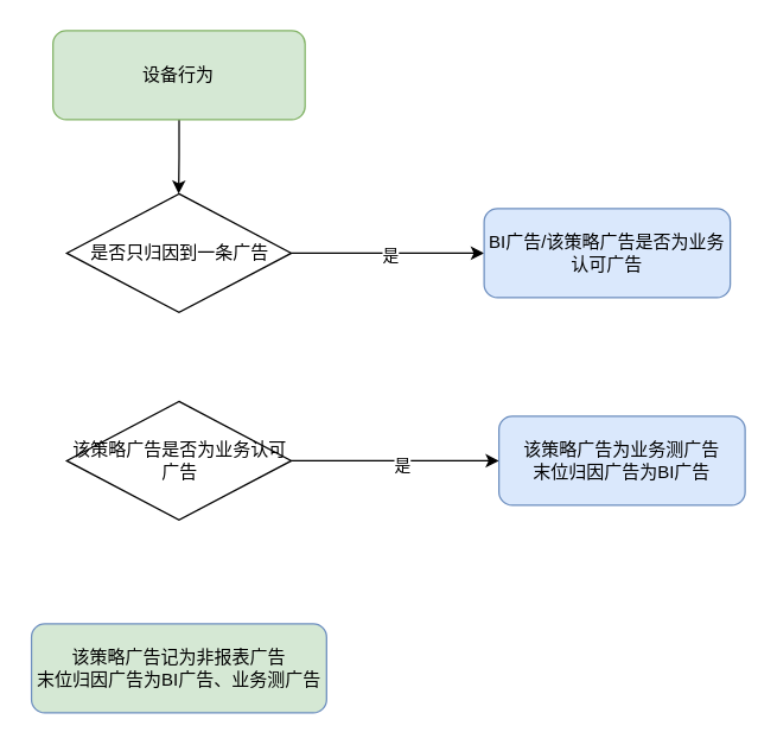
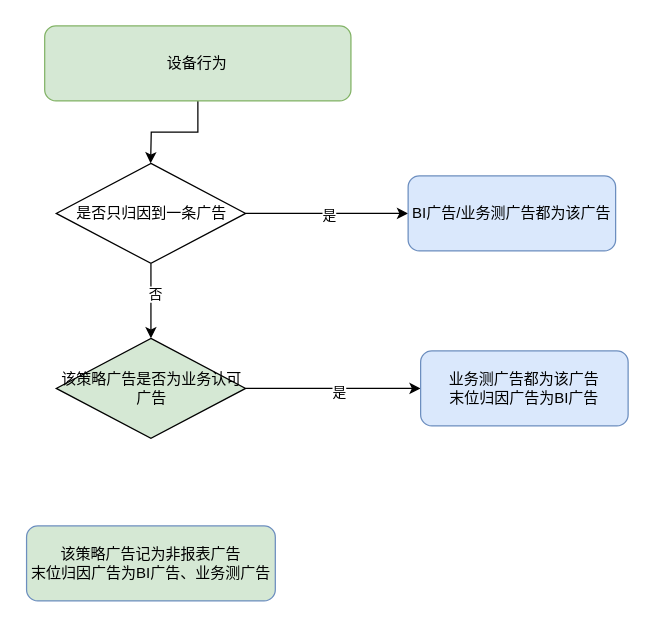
  <mxCell id="0" />
  <mxCell id="1" parent="0" />
  <mxCell id="2" value="" style="edgeStyle=orthogonalEdgeStyle;rounded=0;orthogonalLoop=1;jettySize=auto;html=1;" parent="1" source="3" edge="1"><mxGeometry relative="1" as="geometry"><mxPoint x="120" y="130" as="targetPoint" /></mxGeometry></mxCell>
- <mxCell id="3" value="设备行为" style="rounded=1;whiteSpace=wrap;html=1;fillColor=#d5e8d4;strokeColor=#82b366;" parent="1" vertex="1"><mxGeometry x="35.25" y="20" width="170" height="60" as="geometry" /></mxCell>
+ <mxCell id="3" value="设备行为" style="rounded=1;whiteSpace=wrap;html=1;fillColor=#d5e8d4;strokeColor=#82b366;" parent="1" vertex="1"><mxGeometry x="35.25" y="20" width="245" height="60" as="geometry" /></mxCell>
  <mxCell id="4" value="" style="edgeStyle=orthogonalEdgeStyle;rounded=0;orthogonalLoop=1;jettySize=auto;html=1;" parent="1" source="8" target="9" edge="1"><mxGeometry relative="1" as="geometry" /></mxCell>
  <mxCell id="5" value="是" style="edgeLabel;html=1;align=center;verticalAlign=middle;resizable=0;points=[];" parent="4" vertex="1" connectable="0"><mxGeometry x="0.015" relative="1" as="geometry"><mxPoint y="1" as="offset" /></mxGeometry></mxCell>
+ <mxCell id="6" value="" style="edgeStyle=orthogonalEdgeStyle;rounded=0;orthogonalLoop=1;jettySize=auto;html=1;" parent="1" source="8" target="12" edge="1"><mxGeometry relative="1" as="geometry" /></mxCell>
+ <mxCell id="7" value="否" style="edgeLabel;html=1;align=center;verticalAlign=middle;resizable=0;points=[];" parent="6" vertex="1" connectable="0"><mxGeometry x="-0.217" y="3" relative="1" as="geometry"><mxPoint y="1" as="offset" /></mxGeometry></mxCell>
  <mxCell id="8" value="是否只归因到一条广告" style="rhombus;whiteSpace=wrap;html=1;" parent="1" vertex="1"><mxGeometry x="44.5" y="130" width="151.5" height="80" as="geometry" /></mxCell>
- <mxCell id="9" value="BI广告/该策略广告是否为业务认可广告" style="rounded=1;whiteSpace=wrap;html=1;fillColor=#dae8fc;strokeColor=#6c8ebf;" parent="1" vertex="1"><mxGeometry x="326" y="140" width="166" height="60" as="geometry" /></mxCell>
+ <mxCell id="9" value="BI广告/业务测广告都为该广告" style="rounded=1;whiteSpace=wrap;html=1;fillColor=#dae8fc;strokeColor=#6c8ebf;" parent="1" vertex="1"><mxGeometry x="326" y="140" width="166" height="60" as="geometry" /></mxCell>
  <mxCell id="10" value="" style="edgeStyle=orthogonalEdgeStyle;rounded=0;orthogonalLoop=1;jettySize=auto;html=1;" parent="1" source="12" edge="1"><mxGeometry relative="1" as="geometry"><mxPoint x="336" y="310" as="targetPoint" /></mxGeometry></mxCell>
  <mxCell id="11" value="是" style="edgeLabel;html=1;align=center;verticalAlign=middle;resizable=0;points=[];" parent="10" vertex="1" connectable="0"><mxGeometry x="0.065" y="-1" relative="1" as="geometry"><mxPoint y="1" as="offset" /></mxGeometry></mxCell>
- <mxCell id="12" value="该策略广告是否为业务认可广告" style="rhombus;whiteSpace=wrap;html=1;" parent="1" vertex="1"><mxGeometry x="44.5" y="270" width="151.5" height="80" as="geometry" /></mxCell>
- <mxCell id="13" value="该策略广告为业务测广告&lt;br&gt;末位归因广告为BI广告" style="rounded=1;whiteSpace=wrap;html=1;fillColor=#dae8fc;strokeColor=#6c8ebf;" parent="1" vertex="1"><mxGeometry x="336" y="280" width="166" height="60" as="geometry" /></mxCell>
+ <mxCell id="12" value="该策略广告是否为业务认可广告" style="rhombus;whiteSpace=wrap;html=1;fillColor=#d5e8d4;" parent="1" vertex="1"><mxGeometry x="44.5" y="270" width="151.5" height="80" as="geometry" /></mxCell>
+ <mxCell id="13" value="业务测广告都为该广告&lt;br&gt;末位归因广告为BI广告" style="rounded=1;whiteSpace=wrap;html=1;fillColor=#dae8fc;strokeColor=#6c8ebf;" parent="1" vertex="1"><mxGeometry x="336" y="280" width="166" height="60" as="geometry" /></mxCell>
  <mxCell id="14" value="该策略广告记为非报表广告&lt;br&gt;末位归因广告为BI广告、业务测广告" style="rounded=1;whiteSpace=wrap;html=1;fillColor=#d5e8d4;strokeColor=#6c8ebf;" parent="1" vertex="1"><mxGeometry x="20.75" y="420" width="199" height="60" as="geometry" /></mxCell>
